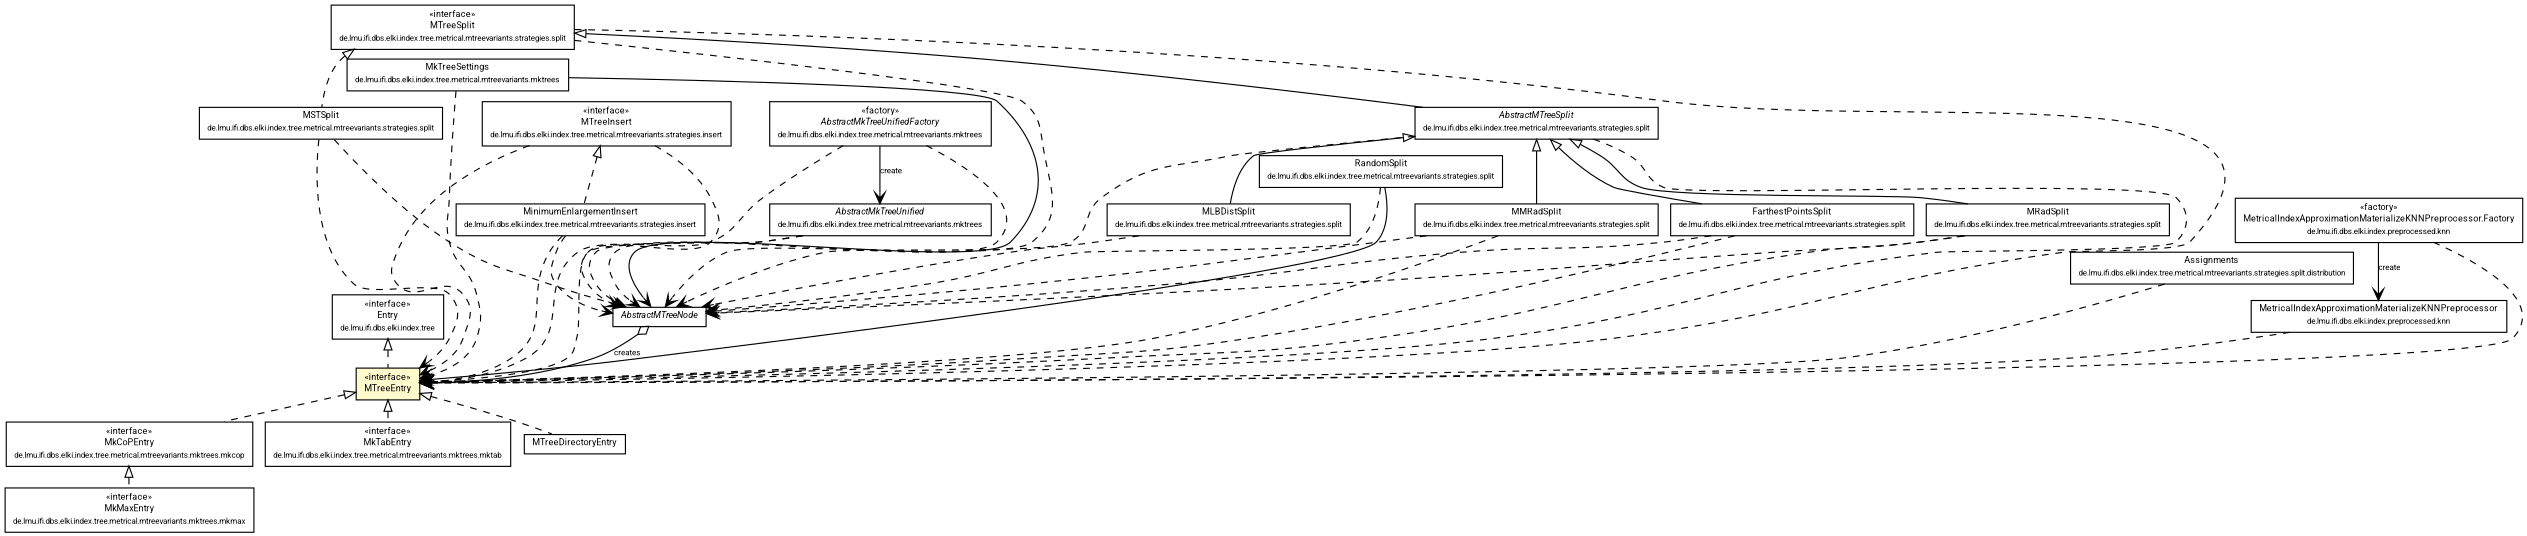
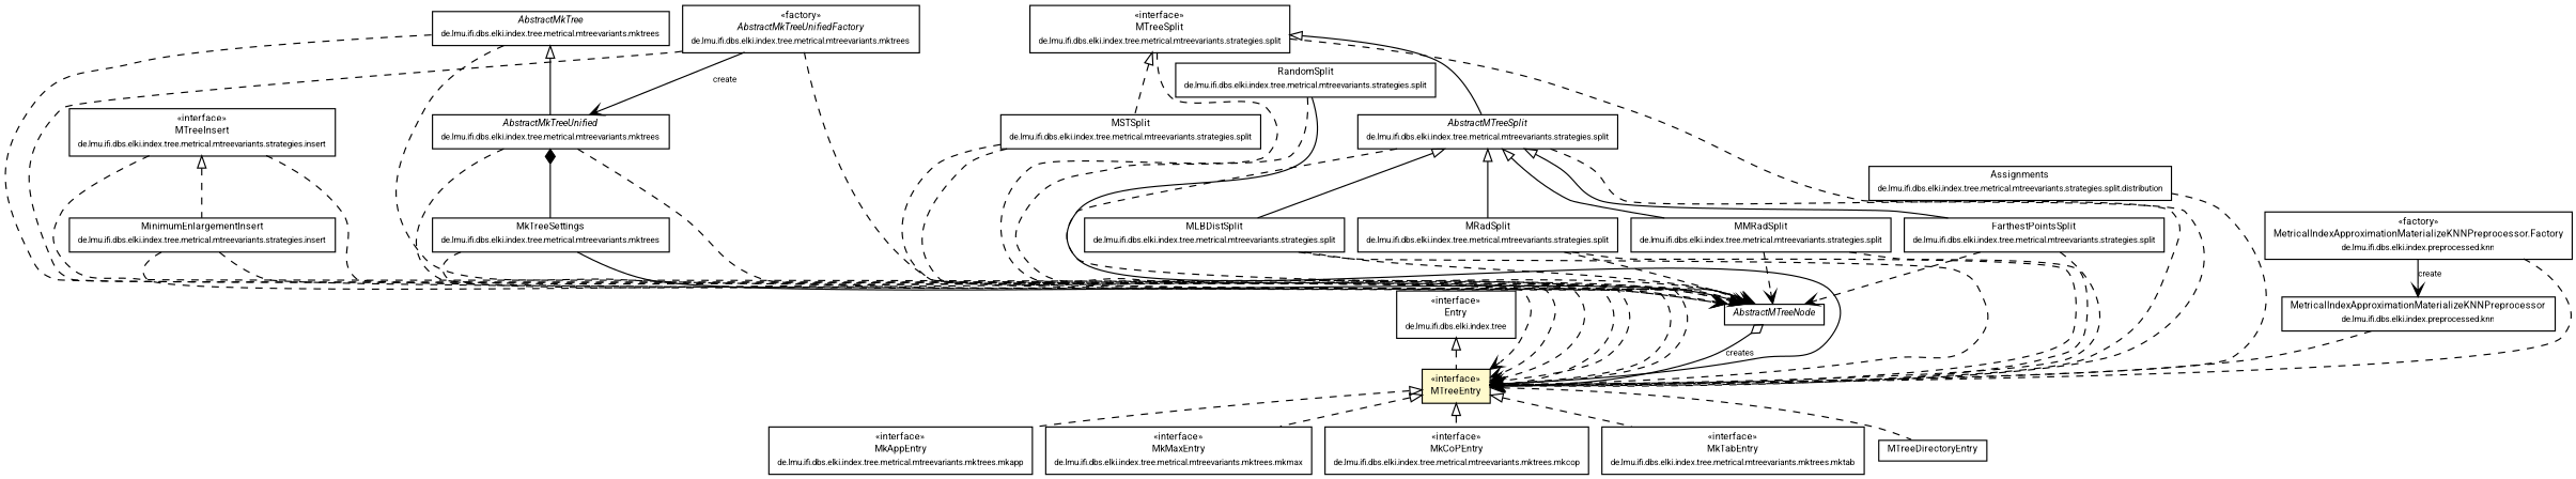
  digraph {
    nodesep=0.15
    rankdir=TB
    ranksep=0.25
    node [fontcolor=black fontname=Roboto fontsize=8 margin=0 shape=plaintext]
    edge [color=black fontname=Roboto fontsize=7 labelfontname=Roboto labelfontsize=7 style=dashed weight=0 arrowhead=open]
    n1 [height=0 label=<<table title="de.lmu.ifi.dbs.elki.index.tree.Entry" border="0" cellborder="1" cellspacing="0" cellpadding="2" href="../../Entry.html" target="_parent"> 		<tr><td><table border="0" cellspacing="0" cellpadding="1"> 		<tr><td align="center" balign="center"> &#171;interface&#187; </td></tr> 		<tr><td align="center" balign="center"> <font face="Roboto">Entry</font> </td></tr> 		<tr><td align="center" balign="center"> <font face="Roboto" point-size="7.0">de.lmu.ifi.dbs.elki.index.tree</font> </td></tr> 		</table></td></tr> 		</table>> width=0]
    n2 [height=0 label=<<table title="de.lmu.ifi.dbs.elki.index.tree.metrical.mtreevariants.MTreeEntry" border="0" cellborder="1" cellspacing="0" cellpadding="2" bgcolor="lemonChiffon" href="MTreeEntry.html" target="_parent"> 		<tr><td><table border="0" cellspacing="0" cellpadding="1"> 		<tr><td align="center" balign="center"> &#171;interface&#187; </td></tr> 		<tr><td align="center" balign="center"> <font face="Roboto">MTreeEntry</font> </td></tr> 		</table></td></tr> 		</table>> width=0]
+   n3 [height=0 label=<<table title="de.lmu.ifi.dbs.elki.index.tree.metrical.mtreevariants.mktrees.mkapp.MkAppEntry" border="0" cellborder="1" cellspacing="0" cellpadding="2" href="mktrees/mkapp/MkAppEntry.html" target="_parent"> 		<tr><td><table border="0" cellspacing="0" cellpadding="1"> 		<tr><td align="center" balign="center"> &#171;interface&#187; </td></tr> 		<tr><td align="center" balign="center"> <font face="Roboto">MkAppEntry</font> </td></tr> 		<tr><td align="center" balign="center"> <font face="Roboto" point-size="7.0">de.lmu.ifi.dbs.elki.index.tree.metrical.mtreevariants.mktrees.mkapp</font> </td></tr> 		</table></td></tr> 		</table>> width=0]
    n4 [height=0 label=<<table title="de.lmu.ifi.dbs.elki.index.tree.metrical.mtreevariants.mktrees.mkmax.MkMaxEntry" border="0" cellborder="1" cellspacing="0" cellpadding="2" href="mktrees/mkmax/MkMaxEntry.html" target="_parent"> 		<tr><td><table border="0" cellspacing="0" cellpadding="1"> 		<tr><td align="center" balign="center"> &#171;interface&#187; </td></tr> 		<tr><td align="center" balign="center"> <font face="Roboto">MkMaxEntry</font> </td></tr> 		<tr><td align="center" balign="center"> <font face="Roboto" point-size="7.0">de.lmu.ifi.dbs.elki.index.tree.metrical.mtreevariants.mktrees.mkmax</font> </td></tr> 		</table></td></tr> 		</table>> width=0]
    n5 [height=0 label=<<table title="de.lmu.ifi.dbs.elki.index.tree.metrical.mtreevariants.mktrees.mkcop.MkCoPEntry" border="0" cellborder="1" cellspacing="0" cellpadding="2" href="mktrees/mkcop/MkCoPEntry.html" target="_parent"> 		<tr><td><table border="0" cellspacing="0" cellpadding="1"> 		<tr><td align="center" balign="center"> &#171;interface&#187; </td></tr> 		<tr><td align="center" balign="center"> <font face="Roboto">MkCoPEntry</font> </td></tr> 		<tr><td align="center" balign="center"> <font face="Roboto" point-size="7.0">de.lmu.ifi.dbs.elki.index.tree.metrical.mtreevariants.mktrees.mkcop</font> </td></tr> 		</table></td></tr> 		</table>> width=0]
    n6 [height=0 label=<<table title="de.lmu.ifi.dbs.elki.index.tree.metrical.mtreevariants.mktrees.mktab.MkTabEntry" border="0" cellborder="1" cellspacing="0" cellpadding="2" href="mktrees/mktab/MkTabEntry.html" target="_parent"> 		<tr><td><table border="0" cellspacing="0" cellpadding="1"> 		<tr><td align="center" balign="center"> &#171;interface&#187; </td></tr> 		<tr><td align="center" balign="center"> <font face="Roboto">MkTabEntry</font> </td></tr> 		<tr><td align="center" balign="center"> <font face="Roboto" point-size="7.0">de.lmu.ifi.dbs.elki.index.tree.metrical.mtreevariants.mktrees.mktab</font> </td></tr> 		</table></td></tr> 		</table>> width=0]
    n7 [height=0 label=<<table title="de.lmu.ifi.dbs.elki.index.tree.metrical.mtreevariants.MTreeDirectoryEntry" border="0" cellborder="1" cellspacing="0" cellpadding="2" href="MTreeDirectoryEntry.html" target="_parent"> 		<tr><td><table border="0" cellspacing="0" cellpadding="1"> 		<tr><td align="center" balign="center"> <font face="Roboto">MTreeDirectoryEntry</font> </td></tr> 		</table></td></tr> 		</table>> width=0]
    n8 [height=0 label=<<table title="de.lmu.ifi.dbs.elki.index.tree.metrical.mtreevariants.mktrees.MkTreeSettings" border="0" cellborder="1" cellspacing="0" cellpadding="2" href="mktrees/MkTreeSettings.html" target="_parent"> 		<tr><td><table border="0" cellspacing="0" cellpadding="1"> 		<tr><td align="center" balign="center"> <font face="Roboto">MkTreeSettings</font> </td></tr> 		<tr><td align="center" balign="center"> <font face="Roboto" point-size="7.0">de.lmu.ifi.dbs.elki.index.tree.metrical.mtreevariants.mktrees</font> </td></tr> 		</table></td></tr> 		</table>> width=0]
    n9 [height=0 label=<<table title="de.lmu.ifi.dbs.elki.index.tree.metrical.mtreevariants.AbstractMTreeNode" border="0" cellborder="1" cellspacing="0" cellpadding="2" href="AbstractMTreeNode.html" target="_parent"> 		<tr><td><table border="0" cellspacing="0" cellpadding="1"> 		<tr><td align="center" balign="center"> <font face="Roboto"><i>AbstractMTreeNode</i></font> </td></tr> 		</table></td></tr> 		</table>> width=0]
    n10 [height=0 label=<<table title="de.lmu.ifi.dbs.elki.index.tree.metrical.mtreevariants.mktrees.AbstractMkTreeUnified" border="0" cellborder="1" cellspacing="0" cellpadding="2" href="mktrees/AbstractMkTreeUnified.html" target="_parent"> 		<tr><td><table border="0" cellspacing="0" cellpadding="1"> 		<tr><td align="center" balign="center"> <font face="Roboto"><i>AbstractMkTreeUnified</i></font> </td></tr> 		<tr><td align="center" balign="center"> <font face="Roboto" point-size="7.0">de.lmu.ifi.dbs.elki.index.tree.metrical.mtreevariants.mktrees</font> </td></tr> 		</table></td></tr> 		</table>> width=0]
+   n11 [height=0 label=<<table title="de.lmu.ifi.dbs.elki.index.tree.metrical.mtreevariants.mktrees.AbstractMkTree" border="0" cellborder="1" cellspacing="0" cellpadding="2" href="mktrees/AbstractMkTree.html" target="_parent"> 		<tr><td><table border="0" cellspacing="0" cellpadding="1"> 		<tr><td align="center" balign="center"> <font face="Roboto"><i>AbstractMkTree</i></font> </td></tr> 		<tr><td align="center" balign="center"> <font face="Roboto" point-size="7.0">de.lmu.ifi.dbs.elki.index.tree.metrical.mtreevariants.mktrees</font> </td></tr> 		</table></td></tr> 		</table>> width=0]
    n12 [height=0 label=<<table title="de.lmu.ifi.dbs.elki.index.tree.metrical.mtreevariants.mktrees.AbstractMkTreeUnifiedFactory" border="0" cellborder="1" cellspacing="0" cellpadding="2" href="mktrees/AbstractMkTreeUnifiedFactory.html" target="_parent"> 		<tr><td><table border="0" cellspacing="0" cellpadding="1"> 		<tr><td align="center" balign="center"> &#171;factory&#187; </td></tr> 		<tr><td align="center" balign="center"> <font face="Roboto"><i>AbstractMkTreeUnifiedFactory</i></font> </td></tr> 		<tr><td align="center" balign="center"> <font face="Roboto" point-size="7.0">de.lmu.ifi.dbs.elki.index.tree.metrical.mtreevariants.mktrees</font> </td></tr> 		</table></td></tr> 		</table>> width=0]
    n13 [height=0 label=<<table title="de.lmu.ifi.dbs.elki.index.tree.metrical.mtreevariants.strategies.insert.MTreeInsert" border="0" cellborder="1" cellspacing="0" cellpadding="2" href="strategies/insert/MTreeInsert.html" target="_parent"> 		<tr><td><table border="0" cellspacing="0" cellpadding="1"> 		<tr><td align="center" balign="center"> &#171;interface&#187; </td></tr> 		<tr><td align="center" balign="center"> <font face="Roboto">MTreeInsert</font> </td></tr> 		<tr><td align="center" balign="center"> <font face="Roboto" point-size="7.0">de.lmu.ifi.dbs.elki.index.tree.metrical.mtreevariants.strategies.insert</font> </td></tr> 		</table></td></tr> 		</table>> width=0]
    n14 [height=0 label=<<table title="de.lmu.ifi.dbs.elki.index.tree.metrical.mtreevariants.strategies.insert.MinimumEnlargementInsert" border="0" cellborder="1" cellspacing="0" cellpadding="2" href="strategies/insert/MinimumEnlargementInsert.html" target="_parent"> 		<tr><td><table border="0" cellspacing="0" cellpadding="1"> 		<tr><td align="center" balign="center"> <font face="Roboto">MinimumEnlargementInsert</font> </td></tr> 		<tr><td align="center" balign="center"> <font face="Roboto" point-size="7.0">de.lmu.ifi.dbs.elki.index.tree.metrical.mtreevariants.strategies.insert</font> </td></tr> 		</table></td></tr> 		</table>> width=0]
    n15 [height=0 label=<<table title="de.lmu.ifi.dbs.elki.index.tree.metrical.mtreevariants.strategies.split.MMRadSplit" border="0" cellborder="1" cellspacing="0" cellpadding="2" href="strategies/split/MMRadSplit.html" target="_parent"> 		<tr><td><table border="0" cellspacing="0" cellpadding="1"> 		<tr><td align="center" balign="center"> <font face="Roboto">MMRadSplit</font> </td></tr> 		<tr><td align="center" balign="center"> <font face="Roboto" point-size="7.0">de.lmu.ifi.dbs.elki.index.tree.metrical.mtreevariants.strategies.split</font> </td></tr> 		</table></td></tr> 		</table>> width=0]
    n16 [height=0 label=<<table title="de.lmu.ifi.dbs.elki.index.tree.metrical.mtreevariants.strategies.split.AbstractMTreeSplit" border="0" cellborder="1" cellspacing="0" cellpadding="2" href="strategies/split/AbstractMTreeSplit.html" target="_parent"> 		<tr><td><table border="0" cellspacing="0" cellpadding="1"> 		<tr><td align="center" balign="center"> <font face="Roboto"><i>AbstractMTreeSplit</i></font> </td></tr> 		<tr><td align="center" balign="center"> <font face="Roboto" point-size="7.0">de.lmu.ifi.dbs.elki.index.tree.metrical.mtreevariants.strategies.split</font> </td></tr> 		</table></td></tr> 		</table>> width=0]
    n17 [height=0 label=<<table title="de.lmu.ifi.dbs.elki.index.tree.metrical.mtreevariants.strategies.split.FarthestPointsSplit" border="0" cellborder="1" cellspacing="0" cellpadding="2" href="strategies/split/FarthestPointsSplit.html" target="_parent"> 		<tr><td><table border="0" cellspacing="0" cellpadding="1"> 		<tr><td align="center" balign="center"> <font face="Roboto">FarthestPointsSplit</font> </td></tr> 		<tr><td align="center" balign="center"> <font face="Roboto" point-size="7.0">de.lmu.ifi.dbs.elki.index.tree.metrical.mtreevariants.strategies.split</font> </td></tr> 		</table></td></tr> 		</table>> width=0]
    n18 [height=0 label=<<table title="de.lmu.ifi.dbs.elki.index.tree.metrical.mtreevariants.strategies.split.MLBDistSplit" border="0" cellborder="1" cellspacing="0" cellpadding="2" href="strategies/split/MLBDistSplit.html" target="_parent"> 		<tr><td><table border="0" cellspacing="0" cellpadding="1"> 		<tr><td align="center" balign="center"> <font face="Roboto">MLBDistSplit</font> </td></tr> 		<tr><td align="center" balign="center"> <font face="Roboto" point-size="7.0">de.lmu.ifi.dbs.elki.index.tree.metrical.mtreevariants.strategies.split</font> </td></tr> 		</table></td></tr> 		</table>> width=0]
    n19 [height=0 label=<<table title="de.lmu.ifi.dbs.elki.index.tree.metrical.mtreevariants.strategies.split.MRadSplit" border="0" cellborder="1" cellspacing="0" cellpadding="2" href="strategies/split/MRadSplit.html" target="_parent"> 		<tr><td><table border="0" cellspacing="0" cellpadding="1"> 		<tr><td align="center" balign="center"> <font face="Roboto">MRadSplit</font> </td></tr> 		<tr><td align="center" balign="center"> <font face="Roboto" point-size="7.0">de.lmu.ifi.dbs.elki.index.tree.metrical.mtreevariants.strategies.split</font> </td></tr> 		</table></td></tr> 		</table>> width=0]
    n20 [height=0 label=<<table title="de.lmu.ifi.dbs.elki.index.tree.metrical.mtreevariants.strategies.split.RandomSplit" border="0" cellborder="1" cellspacing="0" cellpadding="2" href="strategies/split/RandomSplit.html" target="_parent"> 		<tr><td><table border="0" cellspacing="0" cellpadding="1"> 		<tr><td align="center" balign="center"> <font face="Roboto">RandomSplit</font> </td></tr> 		<tr><td align="center" balign="center"> <font face="Roboto" point-size="7.0">de.lmu.ifi.dbs.elki.index.tree.metrical.mtreevariants.strategies.split</font> </td></tr> 		</table></td></tr> 		</table>> width=0]
    n21 [height=0 label=<<table title="de.lmu.ifi.dbs.elki.index.tree.metrical.mtreevariants.strategies.split.MSTSplit" border="0" cellborder="1" cellspacing="0" cellpadding="2" href="strategies/split/MSTSplit.html" target="_parent"> 		<tr><td><table border="0" cellspacing="0" cellpadding="1"> 		<tr><td align="center" balign="center"> <font face="Roboto">MSTSplit</font> </td></tr> 		<tr><td align="center" balign="center"> <font face="Roboto" point-size="7.0">de.lmu.ifi.dbs.elki.index.tree.metrical.mtreevariants.strategies.split</font> </td></tr> 		</table></td></tr> 		</table>> width=0]
    n22 [height=0 label=<<table title="de.lmu.ifi.dbs.elki.index.tree.metrical.mtreevariants.strategies.split.MTreeSplit" border="0" cellborder="1" cellspacing="0" cellpadding="2" href="strategies/split/MTreeSplit.html" target="_parent"> 		<tr><td><table border="0" cellspacing="0" cellpadding="1"> 		<tr><td align="center" balign="center"> &#171;interface&#187; </td></tr> 		<tr><td align="center" balign="center"> <font face="Roboto">MTreeSplit</font> </td></tr> 		<tr><td align="center" balign="center"> <font face="Roboto" point-size="7.0">de.lmu.ifi.dbs.elki.index.tree.metrical.mtreevariants.strategies.split</font> </td></tr> 		</table></td></tr> 		</table>> width=0]
    n23 [height=0 label=<<table title="de.lmu.ifi.dbs.elki.index.tree.metrical.mtreevariants.strategies.split.distribution.Assignments" border="0" cellborder="1" cellspacing="0" cellpadding="2" href="strategies/split/distribution/Assignments.html" target="_parent"> 		<tr><td><table border="0" cellspacing="0" cellpadding="1"> 		<tr><td align="center" balign="center"> <font face="Roboto">Assignments</font> </td></tr> 		<tr><td align="center" balign="center"> <font face="Roboto" point-size="7.0">de.lmu.ifi.dbs.elki.index.tree.metrical.mtreevariants.strategies.split.distribution</font> </td></tr> 		</table></td></tr> 		</table>> width=0]
    n24 [height=0 label=<<table title="de.lmu.ifi.dbs.elki.index.preprocessed.knn.MetricalIndexApproximationMaterializeKNNPreprocessor" border="0" cellborder="1" cellspacing="0" cellpadding="2" href="../../../preprocessed/knn/MetricalIndexApproximationMaterializeKNNPreprocessor.html" target="_parent"> 		<tr><td><table border="0" cellspacing="0" cellpadding="1"> 		<tr><td align="center" balign="center"> <font face="Roboto">MetricalIndexApproximationMaterializeKNNPreprocessor</font> </td></tr> 		<tr><td align="center" balign="center"> <font face="Roboto" point-size="7.0">de.lmu.ifi.dbs.elki.index.preprocessed.knn</font> </td></tr> 		</table></td></tr> 		</table>> width=0]
    n25 [height=0 label=<<table title="de.lmu.ifi.dbs.elki.index.preprocessed.knn.MetricalIndexApproximationMaterializeKNNPreprocessor.Factory" border="0" cellborder="1" cellspacing="0" cellpadding="2" href="../../../preprocessed/knn/MetricalIndexApproximationMaterializeKNNPreprocessor.Factory.html" target="_parent"> 		<tr><td><table border="0" cellspacing="0" cellpadding="1"> 		<tr><td align="center" balign="center"> &#171;factory&#187; </td></tr> 		<tr><td align="center" balign="center"> <font face="Roboto">MetricalIndexApproximationMaterializeKNNPreprocessor.Factory</font> </td></tr> 		<tr><td align="center" balign="center"> <font face="Roboto" point-size="7.0">de.lmu.ifi.dbs.elki.index.preprocessed.knn</font> </td></tr> 		</table></td></tr> 		</table>> width=0]
    n1 -> n2 [arrowtail=empty dir=back weight=9 arrowhead=""]
-   n5 -> n4 [arrowtail=empty dir=back weight=9 arrowhead=""]
+   n2 -> n3 [arrowtail=empty dir=back weight=9 arrowhead=""]
+   n2 -> n4 [arrowtail=empty dir=back weight=9 arrowhead=""]
    n2 -> n5 [arrowtail=empty dir=back weight=9 arrowhead=""]
    n2 -> n6 [arrowtail=empty dir=back weight=9 arrowhead=""]
    n2 -> n7 [arrowtail=empty dir=back weight=9 arrowhead=""]
    n8 -> n2
    n8 -> n9 [style=solid]
    n9 -> n2 [arrowtail=ediamond dir=both label=creates weight=3 style=""]
    n10 -> n2
+   n10 -> n8 [arrowhead=none arrowtail=diamond dir=back weight=6 style=""]
    n10 -> n9 [arrowhead=normal]
+   n11 -> n2
+   n11 -> n9
+   n11 -> n10 [arrowtail=empty dir=back weight=10 style="" arrowhead=""]
    n12 -> n2
    n12 -> n9
    n12 -> n10 [label=create weight=1 style=""]
    n13 -> n2
    n13 -> n9
    n13 -> n14 [arrowtail=empty dir=back weight=9 arrowhead=""]
    n14 -> n2
    n14 -> n9
    n15 -> n2
    n15 -> n9
    n16 -> n2
    n16 -> n9
    n16 -> n15 [arrowtail=empty dir=back weight=10 style="" arrowhead=""]
    n16 -> n17 [arrowtail=empty dir=back weight=10 style="" arrowhead=""]
    n16 -> n18 [arrowtail=empty dir=back weight=10 style="" arrowhead=""]
    n16 -> n19 [arrowtail=empty dir=back weight=10 style="" arrowhead=""]
    n17 -> n2
    n17 -> n9
+   n18 -> n2
    n18 -> n9
    n19 -> n2
    n19 -> n9
    n20 -> n2 [style=solid]
    n20 -> n9
    n21 -> n2
    n21 -> n9
    n22 -> n2 [arrowhead=normal]
    n22 -> n9
    n22 -> n16 [arrowtail=empty dir=back style=solid weight=9 arrowhead=""]
    n22 -> n21 [arrowtail=empty dir=back weight=9 arrowhead=""]
    n23 -> n2
    n24 -> n2
    n25 -> n2
    n25 -> n24 [label=create weight=1 style=""]
  }
